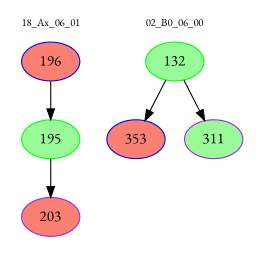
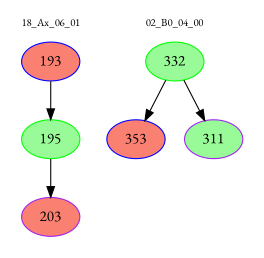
  digraph {
    fontname="EB Garamond"
    node [color=green fillcolor=palegreen fontname="EB Garamond" style=filled]
    edge [color=black fontname="EB Garamond"]
    n1 [label=195]
-   n2 [color=blue fillcolor=salmon label=196]
+   n2 [color=blue fillcolor=salmon label=193]
    n3 [color=purple fillcolor=salmon label=203]
-   n4 [label=132]
+   n4 [label=332]
    n5 [color=blue fillcolor=salmon label=353]
    n6 [color=purple label=311]
    subgraph cluster_1 {
      color=white
      fontsize=10
      label="18_Ax_06_01"
      n1
      n2
      n3
    }
    subgraph cluster_2 {
      color=white
      fontsize=10
-     label="02_B0_06_00"
+     label="02_B0_04_00"
      n4
      n5
      n6
    }
    n1 -> n3
    n2 -> n1
    n4 -> n5
    n4 -> n6
  }
